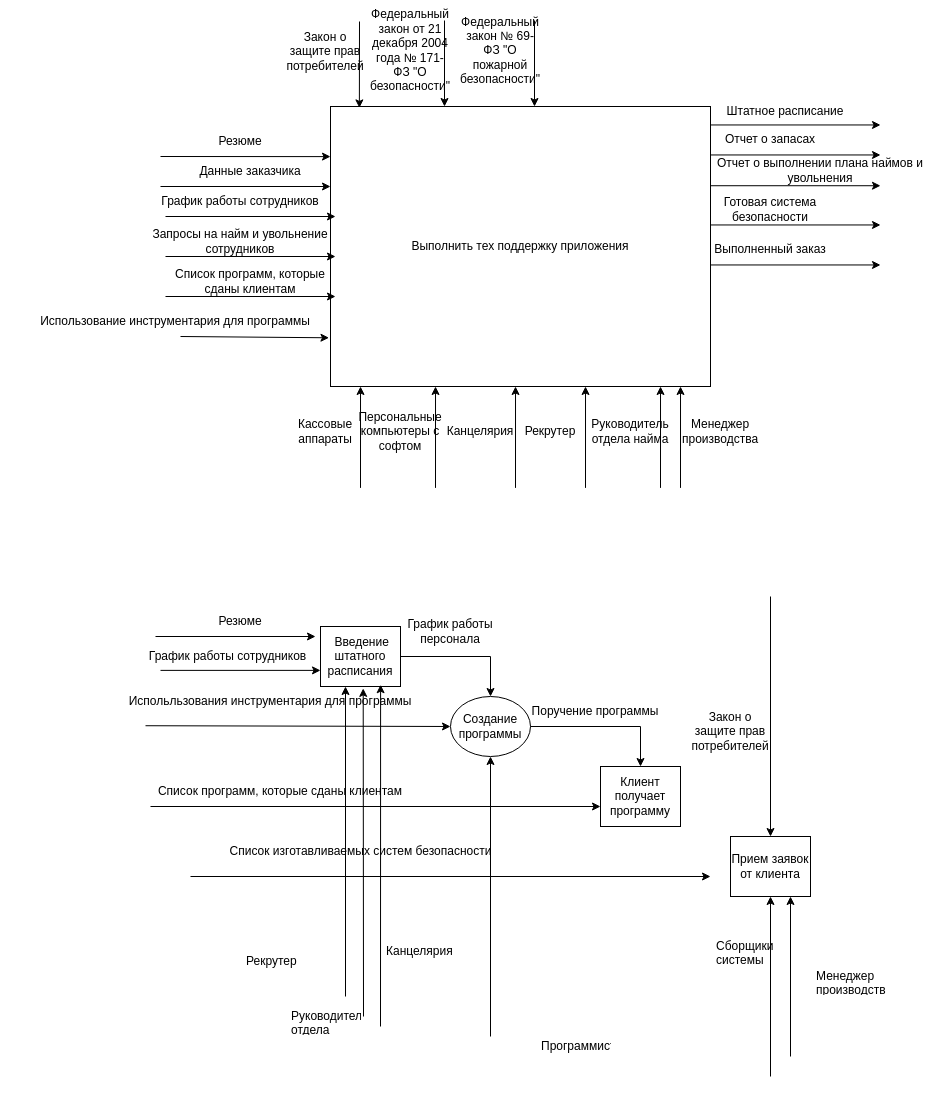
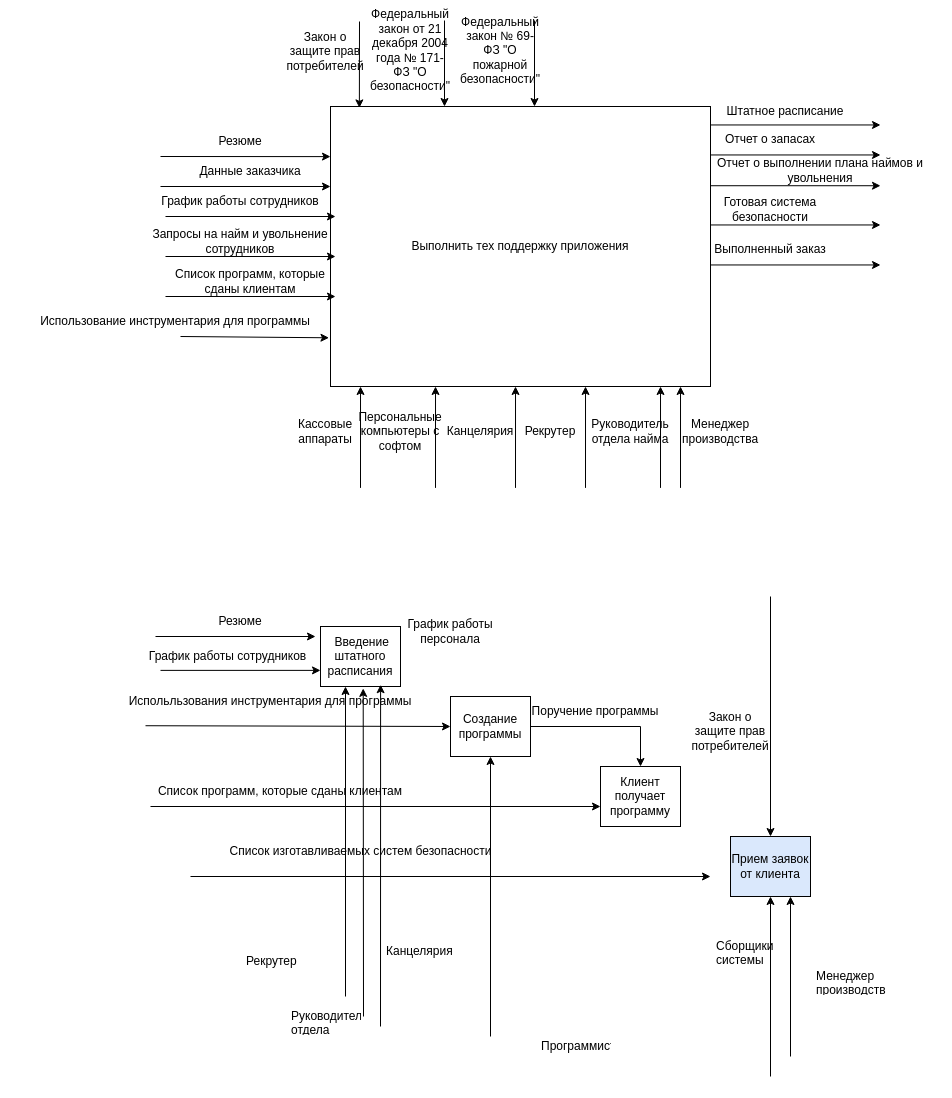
  <mxCell id="0" />
  <mxCell id="1" parent="0" />
  <mxCell id="2" value="Выполнить тех поддержку приложения" style="rounded=0;whiteSpace=wrap;html=1;" vertex="1" parent="1"><mxGeometry x="330" y="106" width="380" height="280" as="geometry" /></mxCell>
  <mxCell id="3" value="" style="endArrow=classic;html=1;rounded=0;entryX=0;entryY=0.179;entryDx=0;entryDy=0;entryPerimeter=0;" edge="1" parent="1" target="2"><mxGeometry width="50" height="50" relative="1" as="geometry"><mxPoint x="160" y="156" as="sourcePoint" /><mxPoint x="210" y="196" as="targetPoint" /></mxGeometry></mxCell>
  <mxCell id="4" value="Резюме" style="text;html=1;align=center;verticalAlign=middle;whiteSpace=wrap;rounded=0;" vertex="1" parent="1"><mxGeometry x="210" y="126" width="60" height="30" as="geometry" /></mxCell>
  <mxCell id="5" value="Данные заказчика" style="text;html=1;align=center;verticalAlign=middle;whiteSpace=wrap;rounded=0;" vertex="1" parent="1"><mxGeometry x="190" y="156" width="120" height="30" as="geometry" /></mxCell>
  <mxCell id="6" value="" style="endArrow=classic;html=1;rounded=0;entryX=0;entryY=0.179;entryDx=0;entryDy=0;entryPerimeter=0;" edge="1" parent="1"><mxGeometry width="50" height="50" relative="1" as="geometry"><mxPoint x="160" y="186" as="sourcePoint" /><mxPoint x="330" y="186" as="targetPoint" /></mxGeometry></mxCell>
  <mxCell id="7" value="График работы сотрудников" style="text;html=1;align=center;verticalAlign=middle;whiteSpace=wrap;rounded=0;" vertex="1" parent="1"><mxGeometry x="160" y="186" width="160" height="30" as="geometry" /></mxCell>
  <mxCell id="8" value="" style="endArrow=classic;html=1;rounded=0;entryX=0;entryY=0.179;entryDx=0;entryDy=0;entryPerimeter=0;" edge="1" parent="1"><mxGeometry width="50" height="50" relative="1" as="geometry"><mxPoint x="165" y="216" as="sourcePoint" /><mxPoint x="335" y="216" as="targetPoint" /></mxGeometry></mxCell>
  <mxCell id="9" value="" style="endArrow=classic;html=1;rounded=0;entryX=0;entryY=0.179;entryDx=0;entryDy=0;entryPerimeter=0;" edge="1" parent="1"><mxGeometry width="50" height="50" relative="1" as="geometry"><mxPoint x="165" y="256" as="sourcePoint" /><mxPoint x="335" y="256" as="targetPoint" /></mxGeometry></mxCell>
  <mxCell id="10" value="Запросы на найм и увольнение сотрудников" style="text;html=1;align=center;verticalAlign=middle;whiteSpace=wrap;rounded=0;" vertex="1" parent="1"><mxGeometry x="125" y="226" width="230" height="30" as="geometry" /></mxCell>
  <mxCell id="11" value="" style="endArrow=classic;html=1;rounded=0;entryX=0;entryY=0.179;entryDx=0;entryDy=0;entryPerimeter=0;" edge="1" parent="1"><mxGeometry width="50" height="50" relative="1" as="geometry"><mxPoint x="165" y="296" as="sourcePoint" /><mxPoint x="335" y="296" as="targetPoint" /></mxGeometry></mxCell>
  <mxCell id="12" value="Список программ, которые сданы клиентам" style="text;html=1;align=center;verticalAlign=middle;whiteSpace=wrap;rounded=0;" vertex="1" parent="1"><mxGeometry x="155" y="266" width="190" height="30" as="geometry" /></mxCell>
  <mxCell id="13" value="" style="endArrow=classic;html=1;rounded=0;entryX=0.076;entryY=0.005;entryDx=0;entryDy=0;entryPerimeter=0;" edge="1" parent="1" target="2"><mxGeometry width="50" height="50" relative="1" as="geometry"><mxPoint x="359" y="21" as="sourcePoint" /><mxPoint x="402.94" y="84.6" as="targetPoint" /></mxGeometry></mxCell>
  <mxCell id="14" value="Закон о защите прав потребителей" style="text;html=1;align=center;verticalAlign=middle;whiteSpace=wrap;rounded=0;" vertex="1" parent="1"><mxGeometry x="295" y="26" width="60" height="50" as="geometry" /></mxCell>
  <mxCell id="15" value="" style="endArrow=classic;html=1;rounded=0;entryX=0.076;entryY=0.005;entryDx=0;entryDy=0;entryPerimeter=0;" edge="1" parent="1"><mxGeometry width="50" height="50" relative="1" as="geometry"><mxPoint x="444" y="20" as="sourcePoint" /><mxPoint x="444" y="106" as="targetPoint" /></mxGeometry></mxCell>
  <mxCell id="16" value="Федеральный закон от 21 декабря 2004 года № 171-ФЗ &quot;О безопасности&quot;" style="text;html=1;align=center;verticalAlign=middle;whiteSpace=wrap;rounded=0;" vertex="1" parent="1"><mxGeometry x="380" y="25" width="60" height="50" as="geometry" /></mxCell>
  <mxCell id="17" value="" style="endArrow=classic;html=1;rounded=0;entryX=0.076;entryY=0.005;entryDx=0;entryDy=0;entryPerimeter=0;" edge="1" parent="1"><mxGeometry width="50" height="50" relative="1" as="geometry"><mxPoint x="534" y="20" as="sourcePoint" /><mxPoint x="534" y="106" as="targetPoint" /></mxGeometry></mxCell>
  <mxCell id="18" value="Федеральный закон № 69-ФЗ &quot;О пожарной безопасности&quot;" style="text;html=1;align=center;verticalAlign=middle;whiteSpace=wrap;rounded=0;" vertex="1" parent="1"><mxGeometry x="470" y="25" width="60" height="50" as="geometry" /></mxCell>
  <mxCell id="19" value="" style="endArrow=classic;html=1;rounded=0;entryX=0.179;entryY=0.995;entryDx=0;entryDy=0;entryPerimeter=0;" edge="1" parent="1"><mxGeometry width="50" height="50" relative="1" as="geometry"><mxPoint x="360" y="487.4" as="sourcePoint" /><mxPoint x="360.02" y="386" as="targetPoint" /></mxGeometry></mxCell>
  <mxCell id="20" value="Кассовые аппараты" style="text;html=1;align=center;verticalAlign=middle;whiteSpace=wrap;rounded=0;" vertex="1" parent="1"><mxGeometry x="295" y="416" width="60" height="30" as="geometry" /></mxCell>
  <mxCell id="21" value="" style="endArrow=classic;html=1;rounded=0;entryX=0.179;entryY=0.995;entryDx=0;entryDy=0;entryPerimeter=0;" edge="1" parent="1"><mxGeometry width="50" height="50" relative="1" as="geometry"><mxPoint x="435" y="487.4" as="sourcePoint" /><mxPoint x="435.02" y="386" as="targetPoint" /></mxGeometry></mxCell>
  <mxCell id="22" value="Персональные компьютеры с софтом" style="text;html=1;align=center;verticalAlign=middle;whiteSpace=wrap;rounded=0;" vertex="1" parent="1"><mxGeometry x="370" y="416" width="60" height="30" as="geometry" /></mxCell>
  <mxCell id="23" value="" style="endArrow=classic;html=1;rounded=0;entryX=0.179;entryY=0.995;entryDx=0;entryDy=0;entryPerimeter=0;" edge="1" parent="1"><mxGeometry width="50" height="50" relative="1" as="geometry"><mxPoint x="515" y="487.4" as="sourcePoint" /><mxPoint x="515.02" y="386" as="targetPoint" /></mxGeometry></mxCell>
  <mxCell id="24" value="Канцелярия" style="text;html=1;align=center;verticalAlign=middle;whiteSpace=wrap;rounded=0;" vertex="1" parent="1"><mxGeometry x="450" y="416" width="60" height="30" as="geometry" /></mxCell>
  <mxCell id="25" value="" style="endArrow=classic;html=1;rounded=0;entryX=0.179;entryY=0.995;entryDx=0;entryDy=0;entryPerimeter=0;" edge="1" parent="1"><mxGeometry width="50" height="50" relative="1" as="geometry"><mxPoint x="585" y="487.4" as="sourcePoint" /><mxPoint x="585.02" y="386" as="targetPoint" /></mxGeometry></mxCell>
  <mxCell id="26" value="Рекрутер" style="text;html=1;align=center;verticalAlign=middle;whiteSpace=wrap;rounded=0;" vertex="1" parent="1"><mxGeometry x="520" y="416" width="60" height="30" as="geometry" /></mxCell>
  <mxCell id="27" value="" style="endArrow=classic;html=1;rounded=0;entryX=0.179;entryY=0.995;entryDx=0;entryDy=0;entryPerimeter=0;" edge="1" parent="1"><mxGeometry width="50" height="50" relative="1" as="geometry"><mxPoint x="660" y="487.4" as="sourcePoint" /><mxPoint x="660.02" y="386" as="targetPoint" /></mxGeometry></mxCell>
  <mxCell id="28" value="Руководитель отдела найма" style="text;html=1;align=center;verticalAlign=middle;whiteSpace=wrap;rounded=0;" vertex="1" parent="1"><mxGeometry x="600" y="416" width="60" height="30" as="geometry" /></mxCell>
  <mxCell id="29" value="" style="endArrow=classic;html=1;rounded=0;entryX=0.179;entryY=0.995;entryDx=0;entryDy=0;entryPerimeter=0;" edge="1" parent="1"><mxGeometry width="50" height="50" relative="1" as="geometry"><mxPoint x="680" y="487.4" as="sourcePoint" /><mxPoint x="680.02" y="386" as="targetPoint" /></mxGeometry></mxCell>
  <mxCell id="30" value="Менеджер производства" style="text;html=1;align=center;verticalAlign=middle;whiteSpace=wrap;rounded=0;" vertex="1" parent="1"><mxGeometry x="690" y="416" width="60" height="30" as="geometry" /></mxCell>
  <mxCell id="31" value="" style="endArrow=classic;html=1;rounded=0;entryX=0;entryY=0.179;entryDx=0;entryDy=0;entryPerimeter=0;" edge="1" parent="1"><mxGeometry width="50" height="50" relative="1" as="geometry"><mxPoint x="710" y="124.46" as="sourcePoint" /><mxPoint x="880" y="124.46" as="targetPoint" /></mxGeometry></mxCell>
  <mxCell id="32" value="Штатное расписание" style="text;html=1;align=center;verticalAlign=middle;whiteSpace=wrap;rounded=0;" vertex="1" parent="1"><mxGeometry x="720" y="96" width="130" height="30" as="geometry" /></mxCell>
  <mxCell id="33" value="Отчет о запасах" style="text;html=1;align=center;verticalAlign=middle;whiteSpace=wrap;rounded=0;" vertex="1" parent="1"><mxGeometry x="710" y="124.46" width="120" height="30" as="geometry" /></mxCell>
  <mxCell id="34" value="" style="endArrow=classic;html=1;rounded=0;entryX=0;entryY=0.179;entryDx=0;entryDy=0;entryPerimeter=0;" edge="1" parent="1"><mxGeometry width="50" height="50" relative="1" as="geometry"><mxPoint x="710" y="154.46" as="sourcePoint" /><mxPoint x="880" y="154.46" as="targetPoint" /></mxGeometry></mxCell>
  <mxCell id="35" value="Отчет о выполнении плана наймов и увольнения" style="text;html=1;align=center;verticalAlign=middle;whiteSpace=wrap;rounded=0;" vertex="1" parent="1"><mxGeometry x="710" y="155.23" width="220" height="30" as="geometry" /></mxCell>
  <mxCell id="36" value="" style="endArrow=classic;html=1;rounded=0;entryX=0;entryY=0.179;entryDx=0;entryDy=0;entryPerimeter=0;" edge="1" parent="1"><mxGeometry width="50" height="50" relative="1" as="geometry"><mxPoint x="710" y="185.23" as="sourcePoint" /><mxPoint x="880" y="185.23" as="targetPoint" /></mxGeometry></mxCell>
  <mxCell id="37" value="Готовая система безопасности" style="text;html=1;align=center;verticalAlign=middle;whiteSpace=wrap;rounded=0;" vertex="1" parent="1"><mxGeometry x="710" y="194.46" width="120" height="30" as="geometry" /></mxCell>
  <mxCell id="38" value="" style="endArrow=classic;html=1;rounded=0;entryX=0;entryY=0.179;entryDx=0;entryDy=0;entryPerimeter=0;" edge="1" parent="1"><mxGeometry width="50" height="50" relative="1" as="geometry"><mxPoint x="710" y="224.46" as="sourcePoint" /><mxPoint x="880" y="224.46" as="targetPoint" /></mxGeometry></mxCell>
  <mxCell id="39" value="Выполненный заказ" style="text;html=1;align=center;verticalAlign=middle;whiteSpace=wrap;rounded=0;" vertex="1" parent="1"><mxGeometry x="710" y="234.46" width="120" height="30" as="geometry" /></mxCell>
  <mxCell id="40" value="" style="endArrow=classic;html=1;rounded=0;entryX=0;entryY=0.179;entryDx=0;entryDy=0;entryPerimeter=0;" edge="1" parent="1"><mxGeometry width="50" height="50" relative="1" as="geometry"><mxPoint x="710" y="264.46" as="sourcePoint" /><mxPoint x="880" y="264.46" as="targetPoint" /></mxGeometry></mxCell>
  <mxCell id="41" value="&amp;nbsp;Введение штатного расписания" style="rounded=0;whiteSpace=wrap;html=1;" vertex="1" parent="1"><mxGeometry x="320" y="626" width="80" height="60" as="geometry" /></mxCell>
- <mxCell id="42" value="Создание программы" style="ellipse;whiteSpace=wrap;html=1;" vertex="1" parent="1"><mxGeometry x="450" y="696" width="80" height="60" as="geometry" /></mxCell>
+ <mxCell id="42" value="Создание программы" style="rounded=0;whiteSpace=wrap;html=1;" vertex="1" parent="1"><mxGeometry x="450" y="696" width="80" height="60" as="geometry" /></mxCell>
  <mxCell id="43" value="Клиент получает программу" style="rounded=0;whiteSpace=wrap;html=1;" vertex="1" parent="1"><mxGeometry x="600" y="766" width="80" height="60" as="geometry" /></mxCell>
- <mxCell id="44" value="Прием заявок от клиента" style="rounded=0;whiteSpace=wrap;html=1;" vertex="1" parent="1"><mxGeometry x="730" y="836" width="80" height="60" as="geometry" /></mxCell>
+ <mxCell id="44" value="Прием заявок от клиента" style="rounded=0;whiteSpace=wrap;html=1;fillColor=#dae8fc;" vertex="1" parent="1"><mxGeometry x="730" y="836" width="80" height="60" as="geometry" /></mxCell>
  <mxCell id="45" value="" style="endArrow=classic;html=1;rounded=0;entryX=0;entryY=0.5;entryDx=0;entryDy=0;" edge="1" parent="1"><mxGeometry width="50" height="50" relative="1" as="geometry"><mxPoint x="155" y="636" as="sourcePoint" /><mxPoint x="315" y="636" as="targetPoint" /></mxGeometry></mxCell>
  <mxCell id="46" value="Резюме" style="text;html=1;align=center;verticalAlign=middle;whiteSpace=wrap;rounded=0;" vertex="1" parent="1"><mxGeometry x="210" y="606" width="60" height="30" as="geometry" /></mxCell>
  <mxCell id="47" value="" style="endArrow=classic;html=1;rounded=0;entryX=0;entryY=0.5;entryDx=0;entryDy=0;" edge="1" parent="1"><mxGeometry width="50" height="50" relative="1" as="geometry"><mxPoint x="160" y="669.89" as="sourcePoint" /><mxPoint x="320" y="669.89" as="targetPoint" /></mxGeometry></mxCell>
  <mxCell id="48" value="График работы сотрудников" style="text;html=1;align=center;verticalAlign=middle;whiteSpace=wrap;rounded=0;" vertex="1" parent="1"><mxGeometry x="145" y="641" width="165" height="30" as="geometry" /></mxCell>
  <mxCell id="49" value="" style="endArrow=classic;html=1;rounded=0;entryX=-0.004;entryY=0.826;entryDx=0;entryDy=0;entryPerimeter=0;" edge="1" parent="1" target="2"><mxGeometry width="50" height="50" relative="1" as="geometry"><mxPoint x="180" y="336" as="sourcePoint" /><mxPoint x="520" y="526" as="targetPoint" /></mxGeometry></mxCell>
  <mxCell id="50" value="Использование инструментария для программы" style="text;html=1;align=center;verticalAlign=middle;whiteSpace=wrap;rounded=0;" vertex="1" parent="1"><mxGeometry x="20" y="306" width="310" height="30" as="geometry" /></mxCell>
  <mxCell id="51" value="" style="endArrow=classic;html=1;rounded=0;entryX=0;entryY=0.5;entryDx=0;entryDy=0;" edge="1" parent="1" target="42"><mxGeometry width="50" height="50" relative="1" as="geometry"><mxPoint x="145" y="725.23" as="sourcePoint" /><mxPoint x="425" y="725.23" as="targetPoint" /></mxGeometry></mxCell>
  <mxCell id="52" value="Испольльзования инструментария для программы" style="text;html=1;align=center;verticalAlign=middle;whiteSpace=wrap;rounded=0;" vertex="1" parent="1"><mxGeometry x="120" y="686" width="300" height="30" as="geometry" /></mxCell>
- <mxCell id="53" value="" style="endArrow=classic;html=1;rounded=0;exitX=1;exitY=0.5;exitDx=0;exitDy=0;entryX=0.5;entryY=0;entryDx=0;entryDy=0;" edge="1" parent="1" source="41" target="42"><mxGeometry width="50" height="50" relative="1" as="geometry"><mxPoint x="560" y="606" as="sourcePoint" /><mxPoint x="610" y="556" as="targetPoint" /><Array as="points"><mxPoint x="490" y="656" /></Array></mxGeometry></mxCell>
  <mxCell id="54" value="График работы персонала" style="text;html=1;align=center;verticalAlign=middle;whiteSpace=wrap;rounded=0;" vertex="1" parent="1"><mxGeometry x="390" y="616" width="120" height="30" as="geometry" /></mxCell>
  <mxCell id="55" value="" style="endArrow=classic;html=1;rounded=0;entryX=0;entryY=0.75;entryDx=0;entryDy=0;" edge="1" parent="1"><mxGeometry width="50" height="50" relative="1" as="geometry"><mxPoint x="150" y="806" as="sourcePoint" /><mxPoint x="600" y="806" as="targetPoint" /></mxGeometry></mxCell>
  <mxCell id="56" value="Список программ, которые сданы клиентам" style="text;html=1;align=center;verticalAlign=middle;whiteSpace=wrap;rounded=0;" vertex="1" parent="1"><mxGeometry x="140" y="776" width="280" height="30" as="geometry" /></mxCell>
  <mxCell id="57" value="" style="endArrow=classic;html=1;rounded=0;exitX=1;exitY=0.5;exitDx=0;exitDy=0;entryX=0.5;entryY=0;entryDx=0;entryDy=0;" edge="1" parent="1" source="42" target="43"><mxGeometry width="50" height="50" relative="1" as="geometry"><mxPoint x="580" y="706" as="sourcePoint" /><mxPoint x="630" y="656" as="targetPoint" /><Array as="points"><mxPoint x="640" y="726" /></Array></mxGeometry></mxCell>
  <mxCell id="58" value="Поручение программы" style="text;html=1;align=center;verticalAlign=middle;whiteSpace=wrap;rounded=0;" vertex="1" parent="1"><mxGeometry x="530" y="696" width="130" height="30" as="geometry" /></mxCell>
  <mxCell id="59" value="" style="endArrow=classic;html=1;rounded=0;" edge="1" parent="1"><mxGeometry width="50" height="50" relative="1" as="geometry"><mxPoint x="190" y="876" as="sourcePoint" /><mxPoint x="710" y="876" as="targetPoint" /></mxGeometry></mxCell>
  <mxCell id="60" value="Список изготавливаемых систем безопасности" style="text;html=1;align=center;verticalAlign=middle;whiteSpace=wrap;rounded=0;" vertex="1" parent="1"><mxGeometry x="217.5" y="836" width="285" height="30" as="geometry" /></mxCell>
  <mxCell id="61" value="" style="endArrow=classic;html=1;rounded=0;entryX=0.5;entryY=0;entryDx=0;entryDy=0;" edge="1" parent="1" target="44"><mxGeometry width="50" height="50" relative="1" as="geometry"><mxPoint x="770" y="596" as="sourcePoint" /><mxPoint x="915" y="796" as="targetPoint" /></mxGeometry></mxCell>
  <mxCell id="62" value="Закон о защите прав потребителей" style="text;html=1;align=center;verticalAlign=middle;whiteSpace=wrap;rounded=0;" vertex="1" parent="1"><mxGeometry x="700" y="716" width="60" height="30" as="geometry" /></mxCell>
  <mxCell id="63" value="" style="endArrow=classic;html=1;rounded=0;entryX=0.809;entryY=0.064;entryDx=0;entryDy=0;entryPerimeter=0;" edge="1" parent="1" target="52"><mxGeometry width="50" height="50" relative="1" as="geometry"><mxPoint x="363" y="1016" as="sourcePoint" /><mxPoint x="550" y="646" as="targetPoint" /></mxGeometry></mxCell>
  <mxCell id="64" value="Руководитель отдела" style="text;strokeColor=none;fillColor=none;align=left;verticalAlign=middle;spacingLeft=4;spacingRight=4;overflow=hidden;points=[[0,0.5],[1,0.5]];portConstraint=eastwest;rotatable=0;whiteSpace=wrap;html=1;" vertex="1" parent="1"><mxGeometry x="285" y="1006" width="80" height="30" as="geometry" /></mxCell>
  <mxCell id="65" value="" style="endArrow=classic;html=1;rounded=0;entryX=0.75;entryY=0;entryDx=0;entryDy=0;" edge="1" parent="1" target="52"><mxGeometry width="50" height="50" relative="1" as="geometry"><mxPoint x="345" y="996" as="sourcePoint" /><mxPoint x="550" y="646" as="targetPoint" /></mxGeometry></mxCell>
  <mxCell id="66" value="Рекрутер" style="text;strokeColor=none;fillColor=none;align=left;verticalAlign=middle;spacingLeft=4;spacingRight=4;overflow=hidden;points=[[0,0.5],[1,0.5]];portConstraint=eastwest;rotatable=0;whiteSpace=wrap;html=1;" vertex="1" parent="1"><mxGeometry x="240" y="946" width="80" height="30" as="geometry" /></mxCell>
  <mxCell id="67" value="" style="endArrow=classic;html=1;rounded=0;entryX=0.5;entryY=1;entryDx=0;entryDy=0;" edge="1" parent="1" target="44"><mxGeometry width="50" height="50" relative="1" as="geometry"><mxPoint x="770" y="1076" as="sourcePoint" /><mxPoint x="710" y="716" as="targetPoint" /></mxGeometry></mxCell>
  <mxCell id="68" value="Сборщики системы" style="text;strokeColor=none;fillColor=none;align=left;verticalAlign=middle;spacingLeft=4;spacingRight=4;overflow=hidden;points=[[0,0.5],[1,0.5]];portConstraint=eastwest;rotatable=0;whiteSpace=wrap;html=1;" vertex="1" parent="1"><mxGeometry x="710" y="936" width="80" height="30" as="geometry" /></mxCell>
  <mxCell id="69" value="" style="endArrow=classic;html=1;rounded=0;entryX=0.5;entryY=1;entryDx=0;entryDy=0;" edge="1" parent="1" target="42"><mxGeometry width="50" height="50" relative="1" as="geometry"><mxPoint x="490" y="1036" as="sourcePoint" /><mxPoint x="700" y="636" as="targetPoint" /></mxGeometry></mxCell>
  <mxCell id="70" value="Программистт" style="text;strokeColor=none;fillColor=none;align=left;verticalAlign=middle;spacingLeft=4;spacingRight=4;overflow=hidden;points=[[0,0.5],[1,0.5]];portConstraint=eastwest;rotatable=0;whiteSpace=wrap;html=1;" vertex="1" parent="1"><mxGeometry x="535" y="1031" width="80" height="30" as="geometry" /></mxCell>
  <mxCell id="71" value="" style="endArrow=classic;html=1;rounded=0;entryX=0.867;entryY=-0.059;entryDx=0;entryDy=0;entryPerimeter=0;" edge="1" parent="1" target="52"><mxGeometry width="50" height="50" relative="1" as="geometry"><mxPoint x="380" y="1026" as="sourcePoint" /><mxPoint x="700" y="636" as="targetPoint" /></mxGeometry></mxCell>
  <mxCell id="72" value="Канцелярия" style="text;strokeColor=none;fillColor=none;align=left;verticalAlign=middle;spacingLeft=4;spacingRight=4;overflow=hidden;points=[[0,0.5],[1,0.5]];portConstraint=eastwest;rotatable=0;whiteSpace=wrap;html=1;" vertex="1" parent="1"><mxGeometry x="380" y="936" width="80" height="30" as="geometry" /></mxCell>
  <mxCell id="73" value="" style="endArrow=classic;html=1;rounded=0;entryX=1;entryY=1;entryDx=0;entryDy=0;" edge="1" parent="1"><mxGeometry width="50" height="50" relative="1" as="geometry"><mxPoint x="790" y="1056" as="sourcePoint" /><mxPoint x="790" y="896" as="targetPoint" /></mxGeometry></mxCell>
  <mxCell id="74" value="Менеджер производства" style="text;strokeColor=none;fillColor=none;align=left;verticalAlign=middle;spacingLeft=4;spacingRight=4;overflow=hidden;points=[[0,0.5],[1,0.5]];portConstraint=eastwest;rotatable=0;whiteSpace=wrap;html=1;" vertex="1" parent="1"><mxGeometry x="810" y="966" width="80" height="30" as="geometry" /></mxCell>
